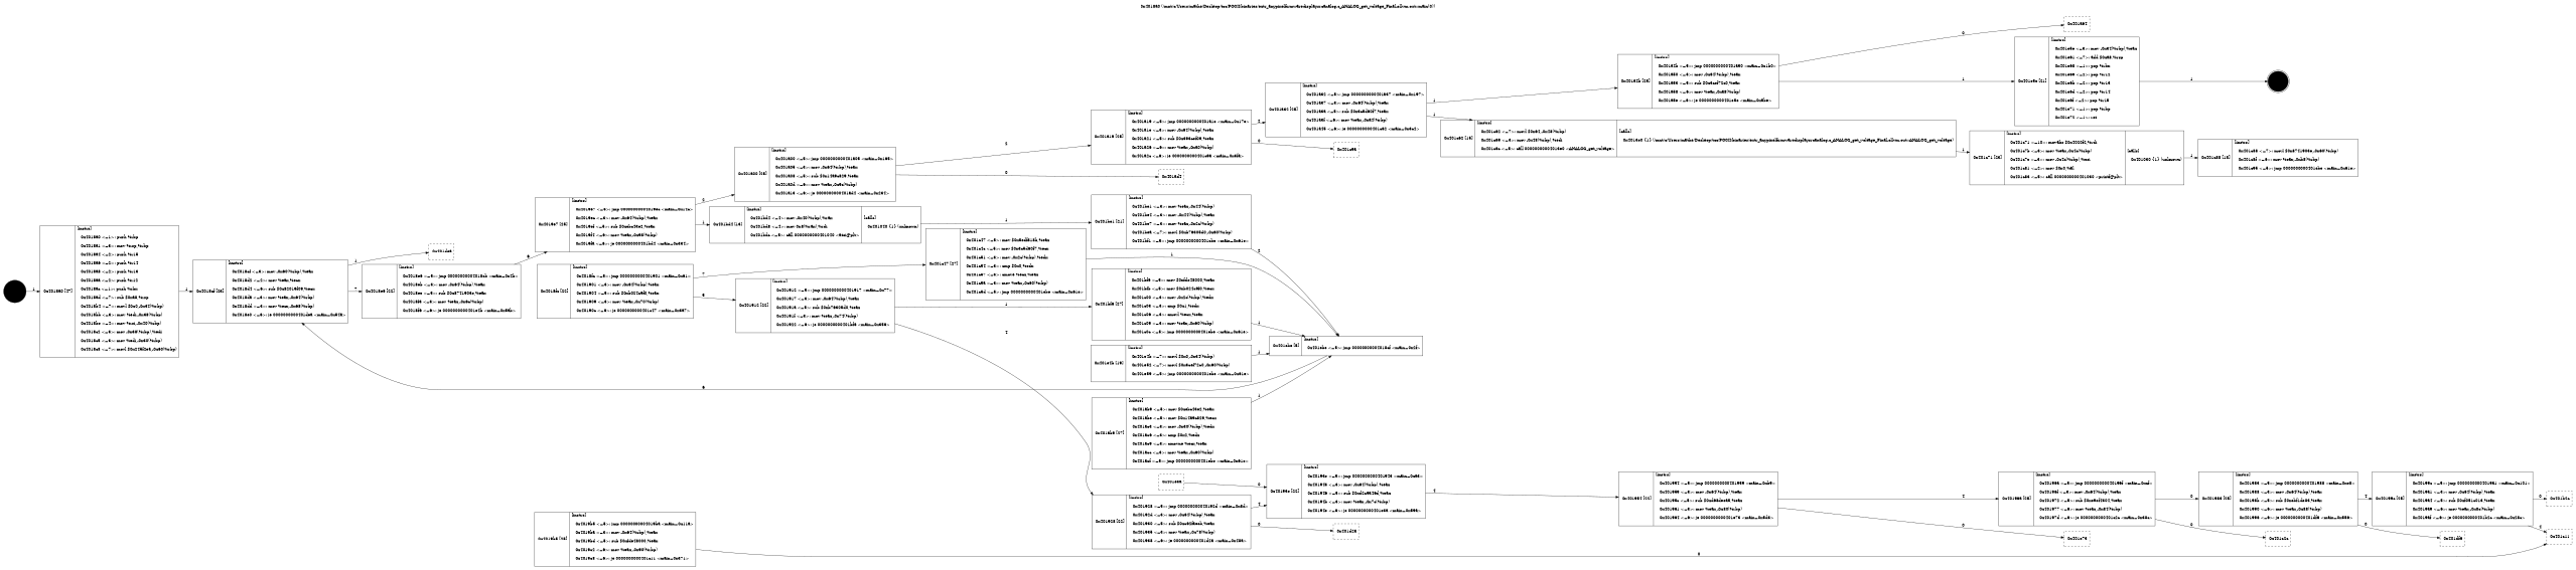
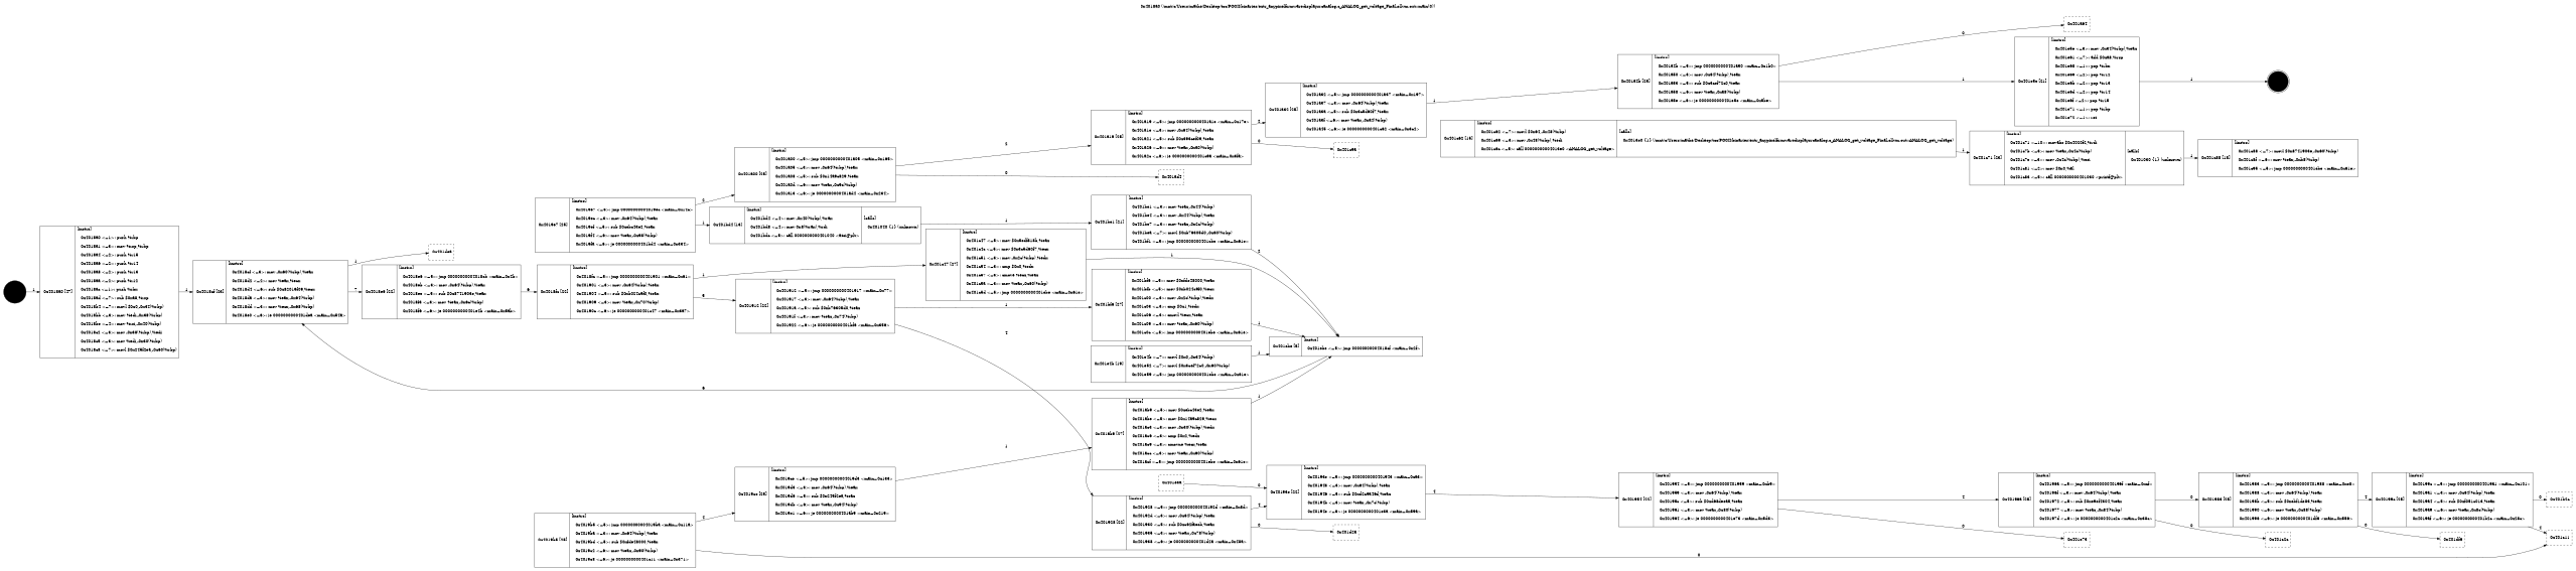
  digraph {
    label="0x4018a0 (/mnt/c/Users/mathe/Desktop/tcc/POCII/binaries/extr_anypixelfirmwaredisplaysrcanalog.c_ANALOG_get_voltage_Final-ollvm.out::main(0))"
    labelloc=t
    rankdir=LR
    node [shape=record]
    Entry [fillcolor=black height=0.3 shape=circle style=filled width=0.3]
    n2 [label="{\n     0x4018a0 [47]\l\n     | [instrs]\l\n     &nbsp;&nbsp;0x4018a0 \<+1\>: push %rbp\l\n     &nbsp;&nbsp;0x4018a1 \<+3\>: mov %rsp,%rbp\l\n     &nbsp;&nbsp;0x4018a4 \<+2\>: push %r15\l\n     &nbsp;&nbsp;0x4018a6 \<+2\>: push %r14\l\n     &nbsp;&nbsp;0x4018a8 \<+2\>: push %r13\l\n     &nbsp;&nbsp;0x4018aa \<+2\>: push %r12\l\n     &nbsp;&nbsp;0x4018ac \<+1\>: push %rbx\l\n     &nbsp;&nbsp;0x4018ad \<+7\>: sub $0xa8,%rsp\l\n     &nbsp;&nbsp;0x4018b4 \<+7\>: movl $0x0,-0x34(%rbp)\l\n     &nbsp;&nbsp;0x4018bb \<+3\>: mov %edi,-0x38(%rbp)\l\n     &nbsp;&nbsp;0x4018be \<+4\>: mov %rsi,-0x40(%rbp)\l\n     &nbsp;&nbsp;0x4018c2 \<+3\>: mov -0x38(%rbp),%edi\l\n     &nbsp;&nbsp;0x4018c5 \<+3\>: mov %edi,-0x30(%rbp)\l\n     &nbsp;&nbsp;0x4018c8 \<+7\>: movl $0x245f2ea,-0x60(%rbp)\l\n  }"]
    n3 [label="{\n     0x4018cf [23]\l\n     | [instrs]\l\n     &nbsp;&nbsp;0x4018cf \<+3\>: mov -0x60(%rbp),%eax\l\n     &nbsp;&nbsp;0x4018d2 \<+2\>: mov %eax,%ecx\l\n     &nbsp;&nbsp;0x4018d4 \<+6\>: sub $0x82019f09,%ecx\l\n     &nbsp;&nbsp;0x4018da \<+3\>: mov %eax,-0x64(%rbp)\l\n     &nbsp;&nbsp;0x4018dd \<+3\>: mov %ecx,-0x68(%rbp)\l\n     &nbsp;&nbsp;0x4018e0 \<+6\>: je 0000000000401dea \<main+0x54a\>\l\n  }"]
    n4 [label="{\n     0x401dea\l\n  }" style=dashed]
    n5 [label="{\n     0x4018e6 [22]\l\n     | [instrs]\l\n     &nbsp;&nbsp;0x4018e6 \<+5\>: jmp 00000000004018eb \<main+0x4b\>\l\n     &nbsp;&nbsp;0x4018eb \<+3\>: mov -0x64(%rbp),%eax\l\n     &nbsp;&nbsp;0x4018ee \<+5\>: sub $0x8741903e,%eax\l\n     &nbsp;&nbsp;0x4018f3 \<+3\>: mov %eax,-0x6c(%rbp)\l\n     &nbsp;&nbsp;0x4018f6 \<+6\>: je 0000000000401e4b \<main+0x5ab\>\l\n  }"]
    n6 [label="{\n     0x4018fc [22]\l\n     | [instrs]\l\n     &nbsp;&nbsp;0x4018fc \<+5\>: jmp 0000000000401901 \<main+0x61\>\l\n     &nbsp;&nbsp;0x401901 \<+3\>: mov -0x64(%rbp),%eax\l\n     &nbsp;&nbsp;0x401904 \<+5\>: sub $0xb024c9f0,%eax\l\n     &nbsp;&nbsp;0x401909 \<+3\>: mov %eax,-0x70(%rbp)\l\n     &nbsp;&nbsp;0x40190c \<+6\>: je 0000000000401c47 \<main+0x3a7\>\l\n  }"]
    n7 [label="{\n     0x401e4b [19]\l\n     | [instrs]\l\n     &nbsp;&nbsp;0x401e4b \<+7\>: movl $0x0,-0x34(%rbp)\l\n     &nbsp;&nbsp;0x401e52 \<+7\>: movl $0x3cef72c0,-0x60(%rbp)\l\n     &nbsp;&nbsp;0x401e59 \<+5\>: jmp 0000000000401ebe \<main+0x61e\>\l\n  }"]
    n8 [label="{\n     0x401ebe [5]\l\n     | [instrs]\l\n     &nbsp;&nbsp;0x401ebe \<+5\>: jmp 00000000004018cf \<main+0x2f\>\l\n  }"]
    n9 [label="{\n     0x401c47 [27]\l\n     | [instrs]\l\n     &nbsp;&nbsp;0x401c47 \<+5\>: mov $0x5edf818b,%eax\l\n     &nbsp;&nbsp;0x401c4c \<+5\>: mov $0x3c5d60f7,%ecx\l\n     &nbsp;&nbsp;0x401c51 \<+3\>: mov -0x2c(%rbp),%edx\l\n     &nbsp;&nbsp;0x401c54 \<+3\>: cmp $0x0,%edx\l\n     &nbsp;&nbsp;0x401c57 \<+3\>: cmove %ecx,%eax\l\n     &nbsp;&nbsp;0x401c5a \<+3\>: mov %eax,-0x60(%rbp)\l\n     &nbsp;&nbsp;0x401c5d \<+5\>: jmp 0000000000401ebe \<main+0x61e\>\l\n  }"]
    n10 [label="{\n     0x401912 [22]\l\n     | [instrs]\l\n     &nbsp;&nbsp;0x401912 \<+5\>: jmp 0000000000401917 \<main+0x77\>\l\n     &nbsp;&nbsp;0x401917 \<+3\>: mov -0x64(%rbp),%eax\l\n     &nbsp;&nbsp;0x40191a \<+5\>: sub $0xb76305d0,%eax\l\n     &nbsp;&nbsp;0x40191f \<+3\>: mov %eax,-0x74(%rbp)\l\n     &nbsp;&nbsp;0x401922 \<+6\>: je 0000000000401bf6 \<main+0x356\>\l\n  }"]
    Exit [fillcolor=black height=0.3 peripheries=2 shape=circle style=filled width=0.3]
    n12 [label="{\n     0x401bf6 [27]\l\n     | [instrs]\l\n     &nbsp;&nbsp;0x401bf6 \<+5\>: mov $0xfde48000,%eax\l\n     &nbsp;&nbsp;0x401bfb \<+5\>: mov $0xb024c9f0,%ecx\l\n     &nbsp;&nbsp;0x401c00 \<+3\>: mov -0x2c(%rbp),%edx\l\n     &nbsp;&nbsp;0x401c03 \<+3\>: cmp $0x1,%edx\l\n     &nbsp;&nbsp;0x401c06 \<+3\>: cmovl %ecx,%eax\l\n     &nbsp;&nbsp;0x401c09 \<+3\>: mov %eax,-0x60(%rbp)\l\n     &nbsp;&nbsp;0x401c0c \<+5\>: jmp 0000000000401ebe \<main+0x61e\>\l\n  }"]
    n13 [label="{\n     0x401928 [22]\l\n     | [instrs]\l\n     &nbsp;&nbsp;0x401928 \<+5\>: jmp 000000000040192d \<main+0x8d\>\l\n     &nbsp;&nbsp;0x40192d \<+3\>: mov -0x64(%rbp),%eax\l\n     &nbsp;&nbsp;0x401930 \<+5\>: sub $0xc62faeeb,%eax\l\n     &nbsp;&nbsp;0x401935 \<+3\>: mov %eax,-0x78(%rbp)\l\n     &nbsp;&nbsp;0x401938 \<+6\>: je 0000000000401d2a \<main+0x48a\>\l\n  }"]
    n14 [label="{\n     0x401a64\l\n  }" style=dashed]
    n15 [label="{\n     0x401d2a\l\n  }" style=dashed]
    n16 [label="{\n     0x40193e [22]\l\n     | [instrs]\l\n     &nbsp;&nbsp;0x40193e \<+5\>: jmp 0000000000401943 \<main+0xa3\>\l\n     &nbsp;&nbsp;0x401943 \<+3\>: mov -0x64(%rbp),%eax\l\n     &nbsp;&nbsp;0x401946 \<+5\>: sub $0xd2c9a46d,%eax\l\n     &nbsp;&nbsp;0x40194b \<+3\>: mov %eax,-0x7c(%rbp)\l\n     &nbsp;&nbsp;0x40194e \<+6\>: je 0000000000401e3a \<main+0x59a\>\l\n  }"]
    n17 [label="{\n     0x401e5e [21]\l\n     | [instrs]\l\n     &nbsp;&nbsp;0x401e5e \<+3\>: mov -0x34(%rbp),%eax\l\n     &nbsp;&nbsp;0x401e61 \<+7\>: add $0xa8,%rsp\l\n     &nbsp;&nbsp;0x401e68 \<+1\>: pop %rbx\l\n     &nbsp;&nbsp;0x401e69 \<+2\>: pop %r12\l\n     &nbsp;&nbsp;0x401e6b \<+2\>: pop %r13\l\n     &nbsp;&nbsp;0x401e6d \<+2\>: pop %r14\l\n     &nbsp;&nbsp;0x401e6f \<+2\>: pop %r15\l\n     &nbsp;&nbsp;0x401e71 \<+1\>: pop %rbp\l\n     &nbsp;&nbsp;0x401e72 \<+1\>: ret\l\n  }"]
    n18 [label="{\n     0x401954 [22]\l\n     | [instrs]\l\n     &nbsp;&nbsp;0x401954 \<+5\>: jmp 0000000000401959 \<main+0xb9\>\l\n     &nbsp;&nbsp;0x401959 \<+3\>: mov -0x64(%rbp),%eax\l\n     &nbsp;&nbsp;0x40195c \<+5\>: sub $0xd68deea5,%eax\l\n     &nbsp;&nbsp;0x401961 \<+3\>: mov %eax,-0x80(%rbp)\l\n     &nbsp;&nbsp;0x401964 \<+6\>: je 0000000000401e73 \<main+0x5d3\>\l\n  }"]
    n19 [label="{\n     0x401c88 [18]\l\n     | [instrs]\l\n     &nbsp;&nbsp;0x401c88 \<+7\>: movl $0x8741903e,-0x60(%rbp)\l\n     &nbsp;&nbsp;0x401c8f \<+6\>: mov %eax,-0xb8(%rbp)\l\n     &nbsp;&nbsp;0x401c95 \<+5\>: jmp 0000000000401ebe \<main+0x61e\>\l\n  }"]
    n20 [label="{\n     0x401e3a\l\n  }" style=dashed]
    n21 [label="{\n     0x401e73\l\n  }" style=dashed]
    n22 [label="{\n     0x40196a [25]\l\n     | [instrs]\l\n     &nbsp;&nbsp;0x40196a \<+5\>: jmp 000000000040196f \<main+0xcf\>\l\n     &nbsp;&nbsp;0x40196f \<+3\>: mov -0x64(%rbp),%eax\l\n     &nbsp;&nbsp;0x401972 \<+5\>: sub $0xe9ef4304,%eax\l\n     &nbsp;&nbsp;0x401977 \<+6\>: mov %eax,-0x84(%rbp)\l\n     &nbsp;&nbsp;0x40197d \<+6\>: je 0000000000401c2c \<main+0x38c\>\l\n  }"]
    n23 [label="{\n     0x401c71 [23]\l\n     | [instrs]\l\n     &nbsp;&nbsp;0x401c71 \<+10\>: movabs $0x4020f2,%rdi\l\n     &nbsp;&nbsp;0x401c7b \<+3\>: mov %eax,-0x4c(%rbp)\l\n     &nbsp;&nbsp;0x401c7e \<+3\>: mov -0x4c(%rbp),%esi\l\n     &nbsp;&nbsp;0x401c81 \<+2\>: mov $0x0,%al\l\n     &nbsp;&nbsp;0x401c83 \<+5\>: call 0000000000401030 \<printf@plt\>\l\n     | [calls]\l\n     &nbsp;&nbsp;0x401030 \{1\} (unknown)\l\n  }"]
    n24 [label="{\n     0x401c2c\l\n  }" style=dashed]
    n25 [label="{\n     0x401983 [25]\l\n     | [instrs]\l\n     &nbsp;&nbsp;0x401983 \<+5\>: jmp 0000000000401988 \<main+0xe8\>\l\n     &nbsp;&nbsp;0x401988 \<+3\>: mov -0x64(%rbp),%eax\l\n     &nbsp;&nbsp;0x40198b \<+5\>: sub $0xebf1de83,%eax\l\n     &nbsp;&nbsp;0x401990 \<+6\>: mov %eax,-0x88(%rbp)\l\n     &nbsp;&nbsp;0x401996 \<+6\>: je 0000000000401df6 \<main+0x556\>\l\n  }"]
    n26 [label="{\n     0x401a4b [25]\l\n     | [instrs]\l\n     &nbsp;&nbsp;0x401a4b \<+5\>: jmp 0000000000401a50 \<main+0x1b0\>\l\n     &nbsp;&nbsp;0x401a50 \<+3\>: mov -0x64(%rbp),%eax\l\n     &nbsp;&nbsp;0x401a53 \<+5\>: sub $0x3cef72c0,%eax\l\n     &nbsp;&nbsp;0x401a58 \<+6\>: mov %eax,-0xa8(%rbp)\l\n     &nbsp;&nbsp;0x401a5e \<+6\>: je 0000000000401e5e \<main+0x5be\>\l\n  }"]
    n27 [label="{\n     0x401df6\l\n  }" style=dashed]
    n28 [label="{\n     0x40199c [25]\l\n     | [instrs]\l\n     &nbsp;&nbsp;0x40199c \<+5\>: jmp 00000000004019a1 \<main+0x101\>\l\n     &nbsp;&nbsp;0x4019a1 \<+3\>: mov -0x64(%rbp),%eax\l\n     &nbsp;&nbsp;0x4019a4 \<+5\>: sub $0xf051c013,%eax\l\n     &nbsp;&nbsp;0x4019a9 \<+6\>: mov %eax,-0x8c(%rbp)\l\n     &nbsp;&nbsp;0x4019af \<+6\>: je 0000000000401b2c \<main+0x28c\>\l\n  }"]
    n29 [label="{\n     0x401c62 [15]\l\n     | [instrs]\l\n     &nbsp;&nbsp;0x401c62 \<+7\>: movl $0x64,-0x48(%rbp)\l\n     &nbsp;&nbsp;0x401c69 \<+3\>: mov -0x48(%rbp),%edi\l\n     &nbsp;&nbsp;0x401c6c \<+5\>: call 00000000004013e0 \<ANALOG_get_voltage\>\l\n     | [calls]\l\n     &nbsp;&nbsp;0x4013e0 \{1\} (/mnt/c/Users/mathe/Desktop/tcc/POCII/binaries/extr_anypixelfirmwaredisplaysrcanalog.c_ANALOG_get_voltage_Final-ollvm.out::ANALOG_get_voltage)\l\n  }"]
    n30 [label="{\n     0x401b2c\l\n  }" style=dashed]
    n31 [label="{\n     0x401c11\l\n  }" style=dashed]
    n32 [label="{\n     0x401a32 [25]\l\n     | [instrs]\l\n     &nbsp;&nbsp;0x401a32 \<+5\>: jmp 0000000000401a37 \<main+0x197\>\l\n     &nbsp;&nbsp;0x401a37 \<+3\>: mov -0x64(%rbp),%eax\l\n     &nbsp;&nbsp;0x401a3a \<+5\>: sub $0x3c5d60f7,%eax\l\n     &nbsp;&nbsp;0x401a3f \<+6\>: mov %eax,-0xa4(%rbp)\l\n     &nbsp;&nbsp;0x401a45 \<+6\>: je 0000000000401c62 \<main+0x3c2\>\l\n  }"]
    n33 [label="{\n     0x4019b5 [25]\l\n     | [instrs]\l\n     &nbsp;&nbsp;0x4019b5 \<+5\>: jmp 00000000004019ba \<main+0x11a\>\l\n     &nbsp;&nbsp;0x4019ba \<+3\>: mov -0x64(%rbp),%eax\l\n     &nbsp;&nbsp;0x4019bd \<+5\>: sub $0xfde48000,%eax\l\n     &nbsp;&nbsp;0x4019c2 \<+6\>: mov %eax,-0x90(%rbp)\l\n     &nbsp;&nbsp;0x4019c8 \<+6\>: je 0000000000401c11 \<main+0x371\>\l\n  }"]
+   n34 [label="{\n     0x4019ce [25]\l\n     | [instrs]\l\n     &nbsp;&nbsp;0x4019ce \<+5\>: jmp 00000000004019d3 \<main+0x133\>\l\n     &nbsp;&nbsp;0x4019d3 \<+3\>: mov -0x64(%rbp),%eax\l\n     &nbsp;&nbsp;0x4019d6 \<+5\>: sub $0x245f2ea,%eax\l\n     &nbsp;&nbsp;0x4019db \<+6\>: mov %eax,-0x94(%rbp)\l\n     &nbsp;&nbsp;0x4019e1 \<+6\>: je 0000000000401ab9 \<main+0x219\>\l\n  }"]
    n35 [label="{\n     0x401c9a\l\n  }" style=dashed]
    n36 [label="{\n     0x401ab9 [27]\l\n     | [instrs]\l\n     &nbsp;&nbsp;0x401ab9 \<+5\>: mov $0xebc43e2,%eax\l\n     &nbsp;&nbsp;0x401abe \<+5\>: mov $0x14a9c829,%ecx\l\n     &nbsp;&nbsp;0x401ac3 \<+3\>: mov -0x30(%rbp),%edx\l\n     &nbsp;&nbsp;0x401ac6 \<+3\>: cmp $0x2,%edx\l\n     &nbsp;&nbsp;0x401ac9 \<+3\>: cmovne %ecx,%eax\l\n     &nbsp;&nbsp;0x401acc \<+3\>: mov %eax,-0x60(%rbp)\l\n     &nbsp;&nbsp;0x401acf \<+5\>: jmp 0000000000401ebe \<main+0x61e\>\l\n  }"]
    n37 [label="{\n     0x401a19 [25]\l\n     | [instrs]\l\n     &nbsp;&nbsp;0x401a19 \<+5\>: jmp 0000000000401a1e \<main+0x17e\>\l\n     &nbsp;&nbsp;0x401a1e \<+3\>: mov -0x64(%rbp),%eax\l\n     &nbsp;&nbsp;0x401a21 \<+5\>: sub $0x393cef09,%eax\l\n     &nbsp;&nbsp;0x401a26 \<+6\>: mov %eax,-0xa0(%rbp)\l\n     &nbsp;&nbsp;0x401a2c \<+6\>: je 0000000000401c9a \<main+0x3fa\>\l\n  }"]
    n38 [label="{\n     0x4019e7 [25]\l\n     | [instrs]\l\n     &nbsp;&nbsp;0x4019e7 \<+5\>: jmp 00000000004019ec \<main+0x14c\>\l\n     &nbsp;&nbsp;0x4019ec \<+3\>: mov -0x64(%rbp),%eax\l\n     &nbsp;&nbsp;0x4019ef \<+5\>: sub $0xebc43e2,%eax\l\n     &nbsp;&nbsp;0x4019f4 \<+6\>: mov %eax,-0x98(%rbp)\l\n     &nbsp;&nbsp;0x4019fa \<+6\>: je 0000000000401bd4 \<main+0x334\>\l\n  }"]
    n39 [label="{\n     0x401bd4 [13]\l\n     | [instrs]\l\n     &nbsp;&nbsp;0x401bd4 \<+4\>: mov -0x40(%rbp),%rax\l\n     &nbsp;&nbsp;0x401bd8 \<+4\>: mov 0x8(%rax),%rdi\l\n     &nbsp;&nbsp;0x401bdc \<+5\>: call 0000000000401040 \<atoi@plt\>\l\n     | [calls]\l\n     &nbsp;&nbsp;0x401040 \{1\} (unknown)\l\n  }"]
    n40 [label="{\n     0x401a00 [25]\l\n     | [instrs]\l\n     &nbsp;&nbsp;0x401a00 \<+5\>: jmp 0000000000401a05 \<main+0x165\>\l\n     &nbsp;&nbsp;0x401a05 \<+3\>: mov -0x64(%rbp),%eax\l\n     &nbsp;&nbsp;0x401a08 \<+5\>: sub $0x14a9c829,%eax\l\n     &nbsp;&nbsp;0x401a0d \<+6\>: mov %eax,-0x9c(%rbp)\l\n     &nbsp;&nbsp;0x401a13 \<+6\>: je 0000000000401ad4 \<main+0x234\>\l\n  }"]
    n41 [label="{\n     0x401ad4\l\n  }" style=dashed]
    n42 [label="{\n     0x401be1 [21]\l\n     | [instrs]\l\n     &nbsp;&nbsp;0x401be1 \<+3\>: mov %eax,-0x44(%rbp)\l\n     &nbsp;&nbsp;0x401be4 \<+3\>: mov -0x44(%rbp),%eax\l\n     &nbsp;&nbsp;0x401be7 \<+3\>: mov %eax,-0x2c(%rbp)\l\n     &nbsp;&nbsp;0x401bea \<+7\>: movl $0xb76305d0,-0x60(%rbp)\l\n     &nbsp;&nbsp;0x401bf1 \<+5\>: jmp 0000000000401ebe \<main+0x61e\>\l\n  }"]
    Entry -> n2 [label=" 1"]
    n2 -> n3 [label=" 1"]
    n3 -> n4 [label=" 1"]
    n3 -> n5 [label=" 7"]
-   n5 -> n38 [label=" 6"]
-   n6 -> n9 [label=" 7"]
+   n5 -> n6 [label=" 6"]
+   n6 -> n9 [label=" 1"]
    n6 -> n10 [label=" 5"]
    n7 -> n8 [label=" 1"]
    n8 -> n3 [label=" 6"]
    n9 -> n8 [label=" 1"]
    n10 -> n12 [label=" 1"]
    n10 -> n13 [label=" 4"]
    n12 -> n8 [label=" 1"]
    n13 -> n15 [label=" 0"]
    n13 -> n16 [label=" 4"]
    n16 -> n18 [label=" 4"]
    n17 -> Exit [label=" 1"]
    n18 -> n21 [label=" 0"]
    n18 -> n22 [label=" 4"]
    n20 -> n16 [label=" 0"]
    n22 -> n24 [label=" 0"]
    n22 -> n25 [label=" 0"]
    n23 -> n19 [label=" 1"]
    n25 -> n27 [label=" 0"]
    n25 -> n28 [label=" 4"]
    n26 -> n14 [label=" 0"]
    n26 -> n17 [label=" 1"]
    n28 -> n30 [label=" 0"]
    n28 -> n31 [label=" 4"]
    n29 -> n23 [label=" 1"]
    n32 -> n26 [label=" 1"]
-   n32 -> n29 [label=" 1"]
    n33 -> n31 [label=" 0"]
+   n33 -> n34 [label=" 4"]
+   n34 -> n36 [label=" 1"]
    n36 -> n8 [label=" 1"]
    n37 -> n32 [label=" 2"]
    n37 -> n35 [label=" 0"]
    n38 -> n39 [label=" 1"]
    n38 -> n40 [label=" 2"]
    n39 -> n42 [label=" 1"]
    n40 -> n37 [label=" 2"]
    n40 -> n41 [label=" 0"]
    n42 -> n8 [label=" 2"]
  }
